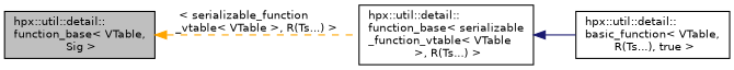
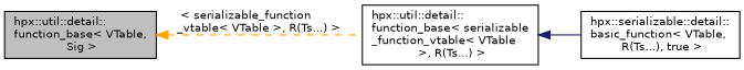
  digraph {
    rankdir=LR
    node [color=black fillcolor=white fontname=Helvetica fontsize=10 shape=record style=filled]
    edge [dir=back fontname=Helvetica fontsize=10 labelfontname=Helvetica labelfontsize=10]
    n1 [fillcolor=grey75 fontcolor=black height=0.2 label="hpx::util::detail::\lfunction_base\< VTable,\l Sig \>" width=0.4]
    n2 [height=0.2 label="hpx::util::detail::\lfunction_base\< serializable\l_function_vtable\< VTable\l \>, R(Ts...) \>" width=0.4]
-   n3 [height=0.2 label="hpx::util::detail::\lbasic_function\< VTable,\l R(Ts...), true \>" width=0.4]
+   n3 [height=0.2 label="hpx::serializable::detail::\lbasic_function\< VTable,\l R(Ts...), true \>" width=0.4]
    n1 -> n2 [color=orange label=" \< serializable_function\l_vtable\< VTable \>, R(Ts...) \>" style=dashed]
    n2 -> n3 [color=midnightblue style=solid]
  }
